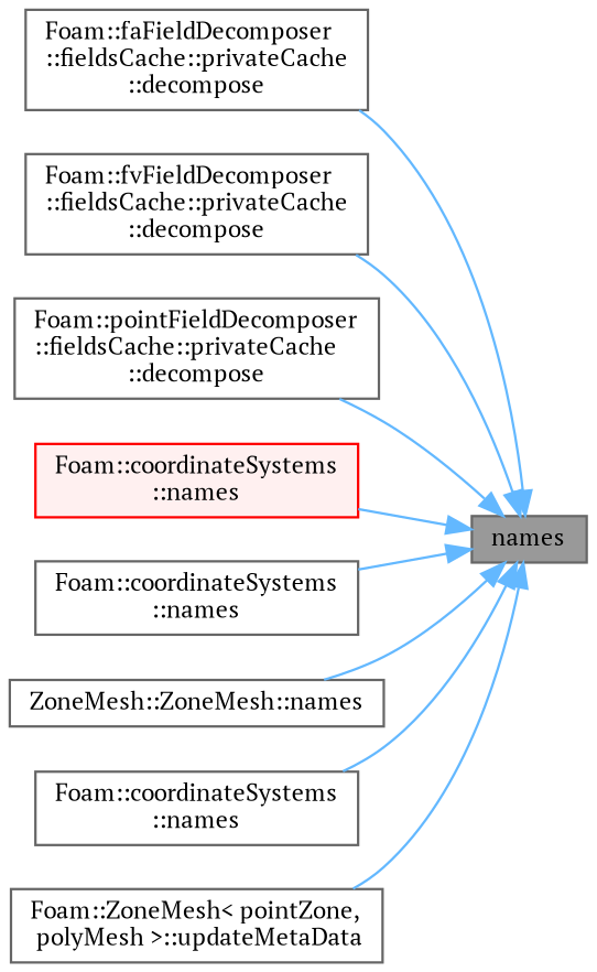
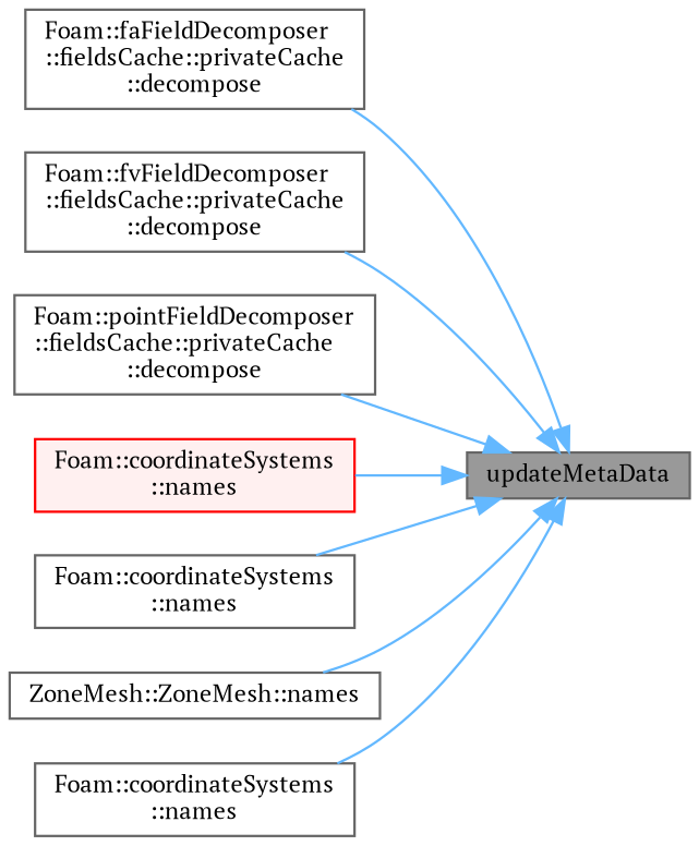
  digraph {
    fontname="PT Serif"
    rankdir=RL
    node [color=grey40 fillcolor=white fontname="PT Serif" fontsize=10 shape=box style=filled]
    edge [color=steelblue1 dir=back fontname="PT Serif" fontsize=10 labelfontname=Helvetica labelfontsize=10 style=solid]
-   n1 [color=gray40 fillcolor=grey60 fontcolor=black height=0.2 label=names width=0.4]
+   n1 [color=gray40 fillcolor=grey60 fontcolor=black height=0.2 label=updateMetaData width=0.4]
    n2 [height=0.2 label="Foam::faFieldDecomposer\l::fieldsCache::privateCache\l::decompose" width=0.4]
    n3 [height=0.2 label="Foam::fvFieldDecomposer\l::fieldsCache::privateCache\l::decompose" width=0.4]
    n4 [height=0.2 label="Foam::pointFieldDecomposer\l::fieldsCache::privateCache\l::decompose" width=0.4]
    n5 [color=red fillcolor="#FFF0F0" height=0.2 label="Foam::coordinateSystems\l::names" width=0.4]
    n6 [height=0.2 label="Foam::coordinateSystems\l::names" width=0.4]
    n7 [height=0.2 label="ZoneMesh::ZoneMesh::names" width=0.4]
    n8 [height=0.2 label="Foam::coordinateSystems\l::names" width=0.4]
-   n9 [height=0.2 label="Foam::ZoneMesh\< pointZone,\l polyMesh \>::updateMetaData" width=0.4]
    n1 -> n2
    n1 -> n3
    n1 -> n4
    n1 -> n5
    n1 -> n6
    n1 -> n7
    n1 -> n8
-   n1 -> n9
  }
